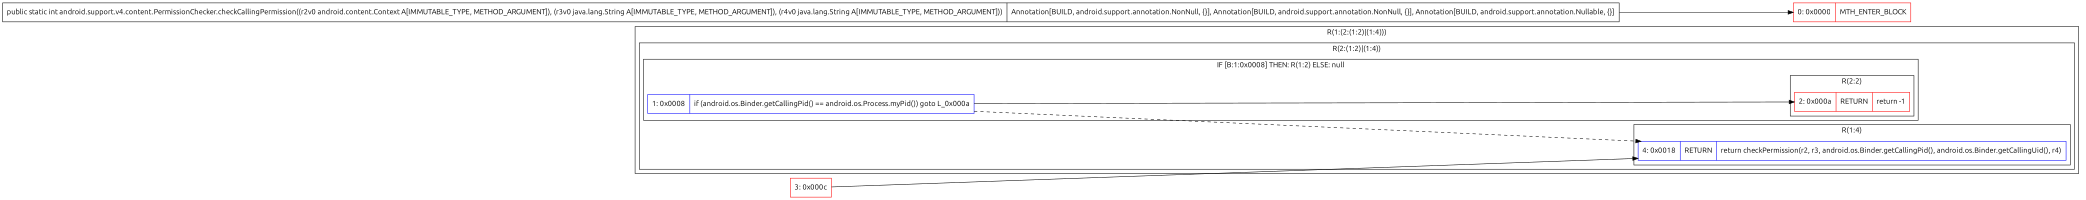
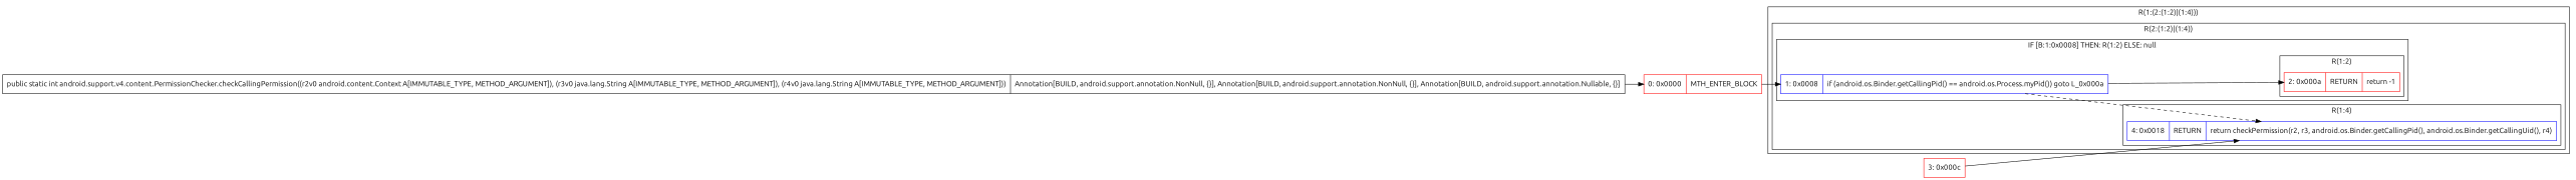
  digraph {
    fontname=Ubuntu
    rankdir=LR
    node [color=red fontname=Ubuntu shape=record]
    edge [fontname=Ubuntu]
    n1 [label="{2\:\ 0x000a|RETURN\l|return \-1\l}"]
    n2 [color=blue label="{1\:\ 0x0008|if (android.os.Binder.getCallingPid() == android.os.Process.myPid()) goto L_0x000a\l}"]
    n3 [color=blue label="{4\:\ 0x0018|RETURN\l|return checkPermission(r2, r3, android.os.Binder.getCallingPid(), android.os.Binder.getCallingUid(), r4)\l}"]
    n4 [label="{3\:\ 0x000c}"]
    n5 [label="{0\:\ 0x0000|MTH_ENTER_BLOCK\l}"]
    n6 [label="{public static int android.support.v4.content.PermissionChecker.checkCallingPermission((r2v0 android.content.Context A[IMMUTABLE_TYPE, METHOD_ARGUMENT]), (r3v0 java.lang.String A[IMMUTABLE_TYPE, METHOD_ARGUMENT]), (r4v0 java.lang.String A[IMMUTABLE_TYPE, METHOD_ARGUMENT]))  | Annotation[BUILD, android.support.annotation.NonNull, \{\}], Annotation[BUILD, android.support.annotation.NonNull, \{\}], Annotation[BUILD, android.support.annotation.Nullable, \{\}]\l}" color=""]
    subgraph cluster_1 {
      label="R(1:(2:(1:2)|(1:4)))"
      subgraph cluster_2 {
        label="R(2:(1:2)|(1:4))"
        subgraph cluster_3 {
          label="IF [B:1:0x0008] THEN: R(1:2) ELSE: null"
          n2
          subgraph cluster_4 {
-           label="R(2:2)"
+           label="R(1:2)"
            n1
          }
        }
        subgraph cluster_5 {
          label="R(1:4)"
          n3
        }
      }
    }
    n2 -> n1
    n2 -> n3 [style=dashed]
    n4 -> n3
+   n5 -> n2
    n6 -> n5
  }
